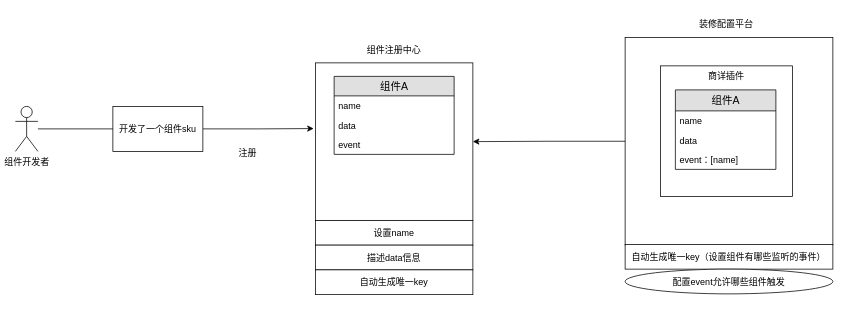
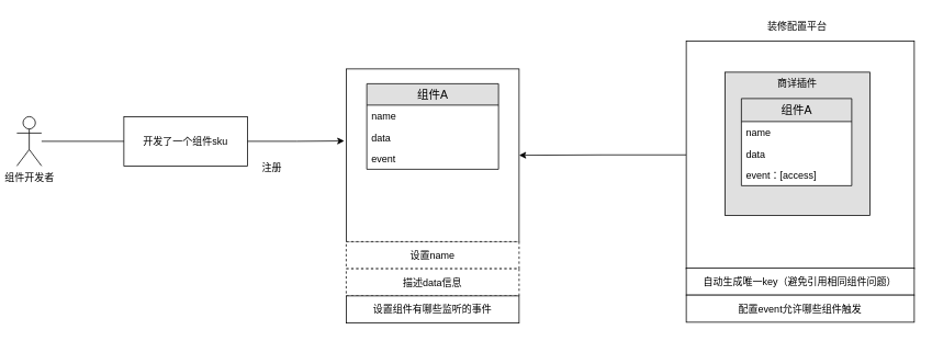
  <mxCell id="0" />
  <mxCell id="1" parent="0" />
  <mxCell id="2" style="edgeStyle=orthogonalEdgeStyle;rounded=0;orthogonalLoop=1;jettySize=auto;html=1;entryX=1;entryY=0.5;entryDx=0;entryDy=0;" edge="1" parent="1" source="3" target="7"><mxGeometry relative="1" as="geometry" /></mxCell>
  <mxCell id="3" value="" style="whiteSpace=wrap;html=1;aspect=fixed;" vertex="1" parent="1"><mxGeometry x="833" y="49" width="277" height="277" as="geometry" /></mxCell>
  <mxCell id="4" value="装修配置平台" style="text;html=1;strokeColor=none;fillColor=none;align=center;verticalAlign=middle;whiteSpace=wrap;rounded=0;" vertex="1" parent="1"><mxGeometry x="923" y="20.5" width="90" height="20" as="geometry" /></mxCell>
  <mxCell id="5" style="edgeStyle=orthogonalEdgeStyle;rounded=0;orthogonalLoop=1;jettySize=auto;html=1;entryX=0;entryY=0.5;entryDx=0;entryDy=0;" edge="1" parent="1" source="6" target="10"><mxGeometry relative="1" as="geometry"><mxPoint x="220" y="171" as="targetPoint" /><Array as="points"><mxPoint x="220" y="171" /></Array></mxGeometry></mxCell>
  <mxCell id="6" value="组件开发者" style="shape=umlActor;verticalLabelPosition=bottom;labelBackgroundColor=#ffffff;verticalAlign=top;html=1;outlineConnect=0;" vertex="1" parent="1"><mxGeometry x="20" y="141" width="30" height="60" as="geometry" /></mxCell>
  <mxCell id="7" value="" style="whiteSpace=wrap;html=1;aspect=fixed;" vertex="1" parent="1"><mxGeometry x="420" y="83" width="210" height="210" as="geometry" /></mxCell>
- <mxCell id="8" value="组件注册中心" style="text;html=1;strokeColor=none;fillColor=none;align=center;verticalAlign=middle;whiteSpace=wrap;rounded=0;" vertex="1" parent="1"><mxGeometry x="480" y="56" width="90" height="20" as="geometry" /></mxCell>
  <mxCell id="9" style="edgeStyle=orthogonalEdgeStyle;rounded=0;orthogonalLoop=1;jettySize=auto;html=1;entryX=-0.011;entryY=0.417;entryDx=0;entryDy=0;entryPerimeter=0;" edge="1" parent="1" source="10" target="7"><mxGeometry relative="1" as="geometry" /></mxCell>
- <mxCell id="10" value="开发了一个组件sku" style="rounded=0;whiteSpace=wrap;html=1;" vertex="1" parent="1"><mxGeometry x="150" y="141" width="120" height="60" as="geometry" /></mxCell>
+ <mxCell id="10" value="开发了一个组件sku" style="rounded=0;whiteSpace=wrap;html=1;" vertex="1" parent="1"><mxGeometry x="150" y="141" width="150" height="60" as="geometry" /></mxCell>
  <mxCell id="11" value="注册" style="text;html=1;resizable=0;points=[];autosize=1;align=left;verticalAlign=top;spacingTop=-4;" vertex="1" parent="1"><mxGeometry x="316" y="193" width="40" height="20" as="geometry" /></mxCell>
  <mxCell id="12" value="组件A" style="swimlane;fontStyle=0;childLayout=stackLayout;horizontal=1;startSize=26;fillColor=#e0e0e0;horizontalStack=0;resizeParent=1;resizeParentMax=0;resizeLast=0;collapsible=1;marginBottom=0;swimlaneFillColor=#ffffff;align=center;fontSize=14;labelBackgroundColor=none;html=1;" vertex="1" parent="1"><mxGeometry x="445" y="101" width="160" height="104" as="geometry" /></mxCell>
  <mxCell id="13" value="name" style="text;strokeColor=none;fillColor=none;spacingLeft=4;spacingRight=4;overflow=hidden;rotatable=0;points=[[0,0.5],[1,0.5]];portConstraint=eastwest;fontSize=12;" vertex="1" parent="12"><mxGeometry y="26" width="160" height="26" as="geometry" /></mxCell>
  <mxCell id="14" value="data" style="text;strokeColor=none;fillColor=none;spacingLeft=4;spacingRight=4;overflow=hidden;rotatable=0;points=[[0,0.5],[1,0.5]];portConstraint=eastwest;fontSize=12;" vertex="1" parent="12"><mxGeometry y="52" width="160" height="26" as="geometry" /></mxCell>
  <mxCell id="15" value="event" style="text;strokeColor=none;fillColor=none;spacingLeft=4;spacingRight=4;overflow=hidden;rotatable=0;points=[[0,0.5],[1,0.5]];portConstraint=eastwest;fontSize=12;" vertex="1" parent="12"><mxGeometry y="78" width="160" height="26" as="geometry" /></mxCell>
- <mxCell id="16" value="商详插件" style="rounded=0;whiteSpace=wrap;html=1;labelBackgroundColor=none;align=center;verticalAlign=top;" vertex="1" parent="1"><mxGeometry x="880" y="87" width="176" height="174" as="geometry" /></mxCell>
- <mxCell id="17" value="自动生成唯一key（设置组件有哪些监听的事件）" style="rounded=0;whiteSpace=wrap;html=1;labelBackgroundColor=none;align=center;" vertex="1" parent="1"><mxGeometry x="833" y="325" width="277" height="33" as="geometry" /></mxCell>
- <mxCell id="18" value="设置name" style="rounded=0;whiteSpace=wrap;html=1;labelBackgroundColor=none;align=center;" vertex="1" parent="1"><mxGeometry x="420" y="293" width="210" height="33" as="geometry" /></mxCell>
+ <mxCell id="16" value="商详插件" style="rounded=0;whiteSpace=wrap;html=1;labelBackgroundColor=none;align=center;verticalAlign=top;fillColor=#e0e0e0;" vertex="1" parent="1"><mxGeometry x="880" y="87" width="176" height="174" as="geometry" /></mxCell>
+ <mxCell id="17" value="自动生成唯一key（避免引用相同组件问题）" style="rounded=0;whiteSpace=wrap;html=1;labelBackgroundColor=none;align=center;" vertex="1" parent="1"><mxGeometry x="833" y="325" width="277" height="33" as="geometry" /></mxCell>
+ <mxCell id="18" value="设置name" style="rounded=0;whiteSpace=wrap;html=1;labelBackgroundColor=none;align=center;dashed=1;" vertex="1" parent="1"><mxGeometry x="420" y="293" width="210" height="33" as="geometry" /></mxCell>
  <mxCell id="19" value="组件A" style="swimlane;fontStyle=0;childLayout=stackLayout;horizontal=1;startSize=28;fillColor=#e0e0e0;horizontalStack=0;resizeParent=1;resizeParentMax=0;resizeLast=0;collapsible=1;marginBottom=0;swimlaneFillColor=#ffffff;align=center;fontSize=14;labelBackgroundColor=none;html=1;" vertex="1" parent="1"><mxGeometry x="900" y="119" width="134" height="106" as="geometry"><mxRectangle x="200" y="248" width="70" height="26" as="alternateBounds" /></mxGeometry></mxCell>
  <mxCell id="20" value="name" style="text;strokeColor=none;fillColor=none;spacingLeft=4;spacingRight=4;overflow=hidden;rotatable=0;points=[[0,0.5],[1,0.5]];portConstraint=eastwest;fontSize=12;" vertex="1" parent="19"><mxGeometry y="28" width="134" height="26" as="geometry" /></mxCell>
  <mxCell id="21" value="data" style="text;strokeColor=none;fillColor=none;spacingLeft=4;spacingRight=4;overflow=hidden;rotatable=0;points=[[0,0.5],[1,0.5]];portConstraint=eastwest;fontSize=12;" vertex="1" parent="19"><mxGeometry y="54" width="134" height="26" as="geometry" /></mxCell>
- <mxCell id="22" value="event：[name]&#10;" style="text;strokeColor=none;fillColor=none;spacingLeft=4;spacingRight=4;overflow=hidden;rotatable=0;points=[[0,0.5],[1,0.5]];portConstraint=eastwest;fontSize=12;" vertex="1" parent="19"><mxGeometry y="80" width="134" height="26" as="geometry" /></mxCell>
- <mxCell id="23" value="描述data信息" style="rounded=0;whiteSpace=wrap;html=1;labelBackgroundColor=none;align=center;" vertex="1" parent="1"><mxGeometry x="420" y="326" width="210" height="33" as="geometry" /></mxCell>
- <mxCell id="24" value="自动生成唯一key" style="rounded=0;whiteSpace=wrap;html=1;labelBackgroundColor=none;align=center;" vertex="1" parent="1"><mxGeometry x="420" y="359" width="210" height="33" as="geometry" /></mxCell>
- <mxCell id="25" value="配置event允许哪些组件触发" style="ellipse;whiteSpace=wrap;html=1;labelBackgroundColor=none;align=center;" vertex="1" parent="1"><mxGeometry x="833" y="358" width="277" height="33" as="geometry" /></mxCell>
+ <mxCell id="22" value="event：[access]&#10;" style="text;strokeColor=none;fillColor=none;spacingLeft=4;spacingRight=4;overflow=hidden;rotatable=0;points=[[0,0.5],[1,0.5]];portConstraint=eastwest;fontSize=12;" vertex="1" parent="19"><mxGeometry y="80" width="134" height="26" as="geometry" /></mxCell>
+ <mxCell id="23" value="描述data信息" style="rounded=0;whiteSpace=wrap;html=1;labelBackgroundColor=none;align=center;dashed=1;" vertex="1" parent="1"><mxGeometry x="420" y="326" width="210" height="33" as="geometry" /></mxCell>
+ <mxCell id="24" value="设置组件有哪些监听的事件" style="rounded=0;whiteSpace=wrap;html=1;labelBackgroundColor=none;align=center;" vertex="1" parent="1"><mxGeometry x="420" y="359" width="210" height="33" as="geometry" /></mxCell>
+ <mxCell id="25" value="配置event允许哪些组件触发" style="rounded=0;whiteSpace=wrap;html=1;labelBackgroundColor=none;align=center;" vertex="1" parent="1"><mxGeometry x="833" y="358" width="277" height="33" as="geometry" /></mxCell>
